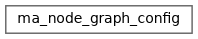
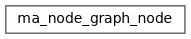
  digraph {
    rankdir=LR
-   n1 [color=grey40 fillcolor=white fontname=Helvetica fontsize=10 height=0.2 label=ma_node_graph_config shape=box style=filled width=0.4]
+   n1 [color=grey40 fillcolor=white fontname=Helvetica fontsize=10 height=0.2 label=ma_node_graph_node shape=box style=filled width=0.4]
  }
